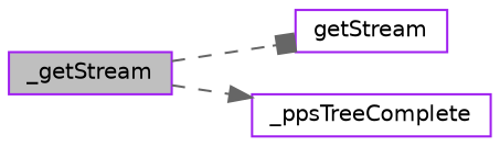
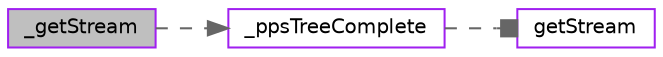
  digraph {
    rankdir=LR
    node [color=purple fillcolor=white fontname=Helvetica fontsize=10 shape=record style=filled]
    edge [color=gray40 fontname=Helvetica fontsize=10 labelfontname=Helvetica labelfontsize=10 style=dashed]
    n1 [fillcolor=grey75 fontcolor=black height=0.2 label=_getStream width=0.4]
    n2 [height=0.2 label=getStream width=0.4]
    n3 [height=0.2 label=_ppsTreeComplete width=0.4]
-   n1 -> n2 [arrowhead=box]
+   n3 -> n2 [arrowhead=box]
    n1 -> n3 [arrowhead=normal]
  }
